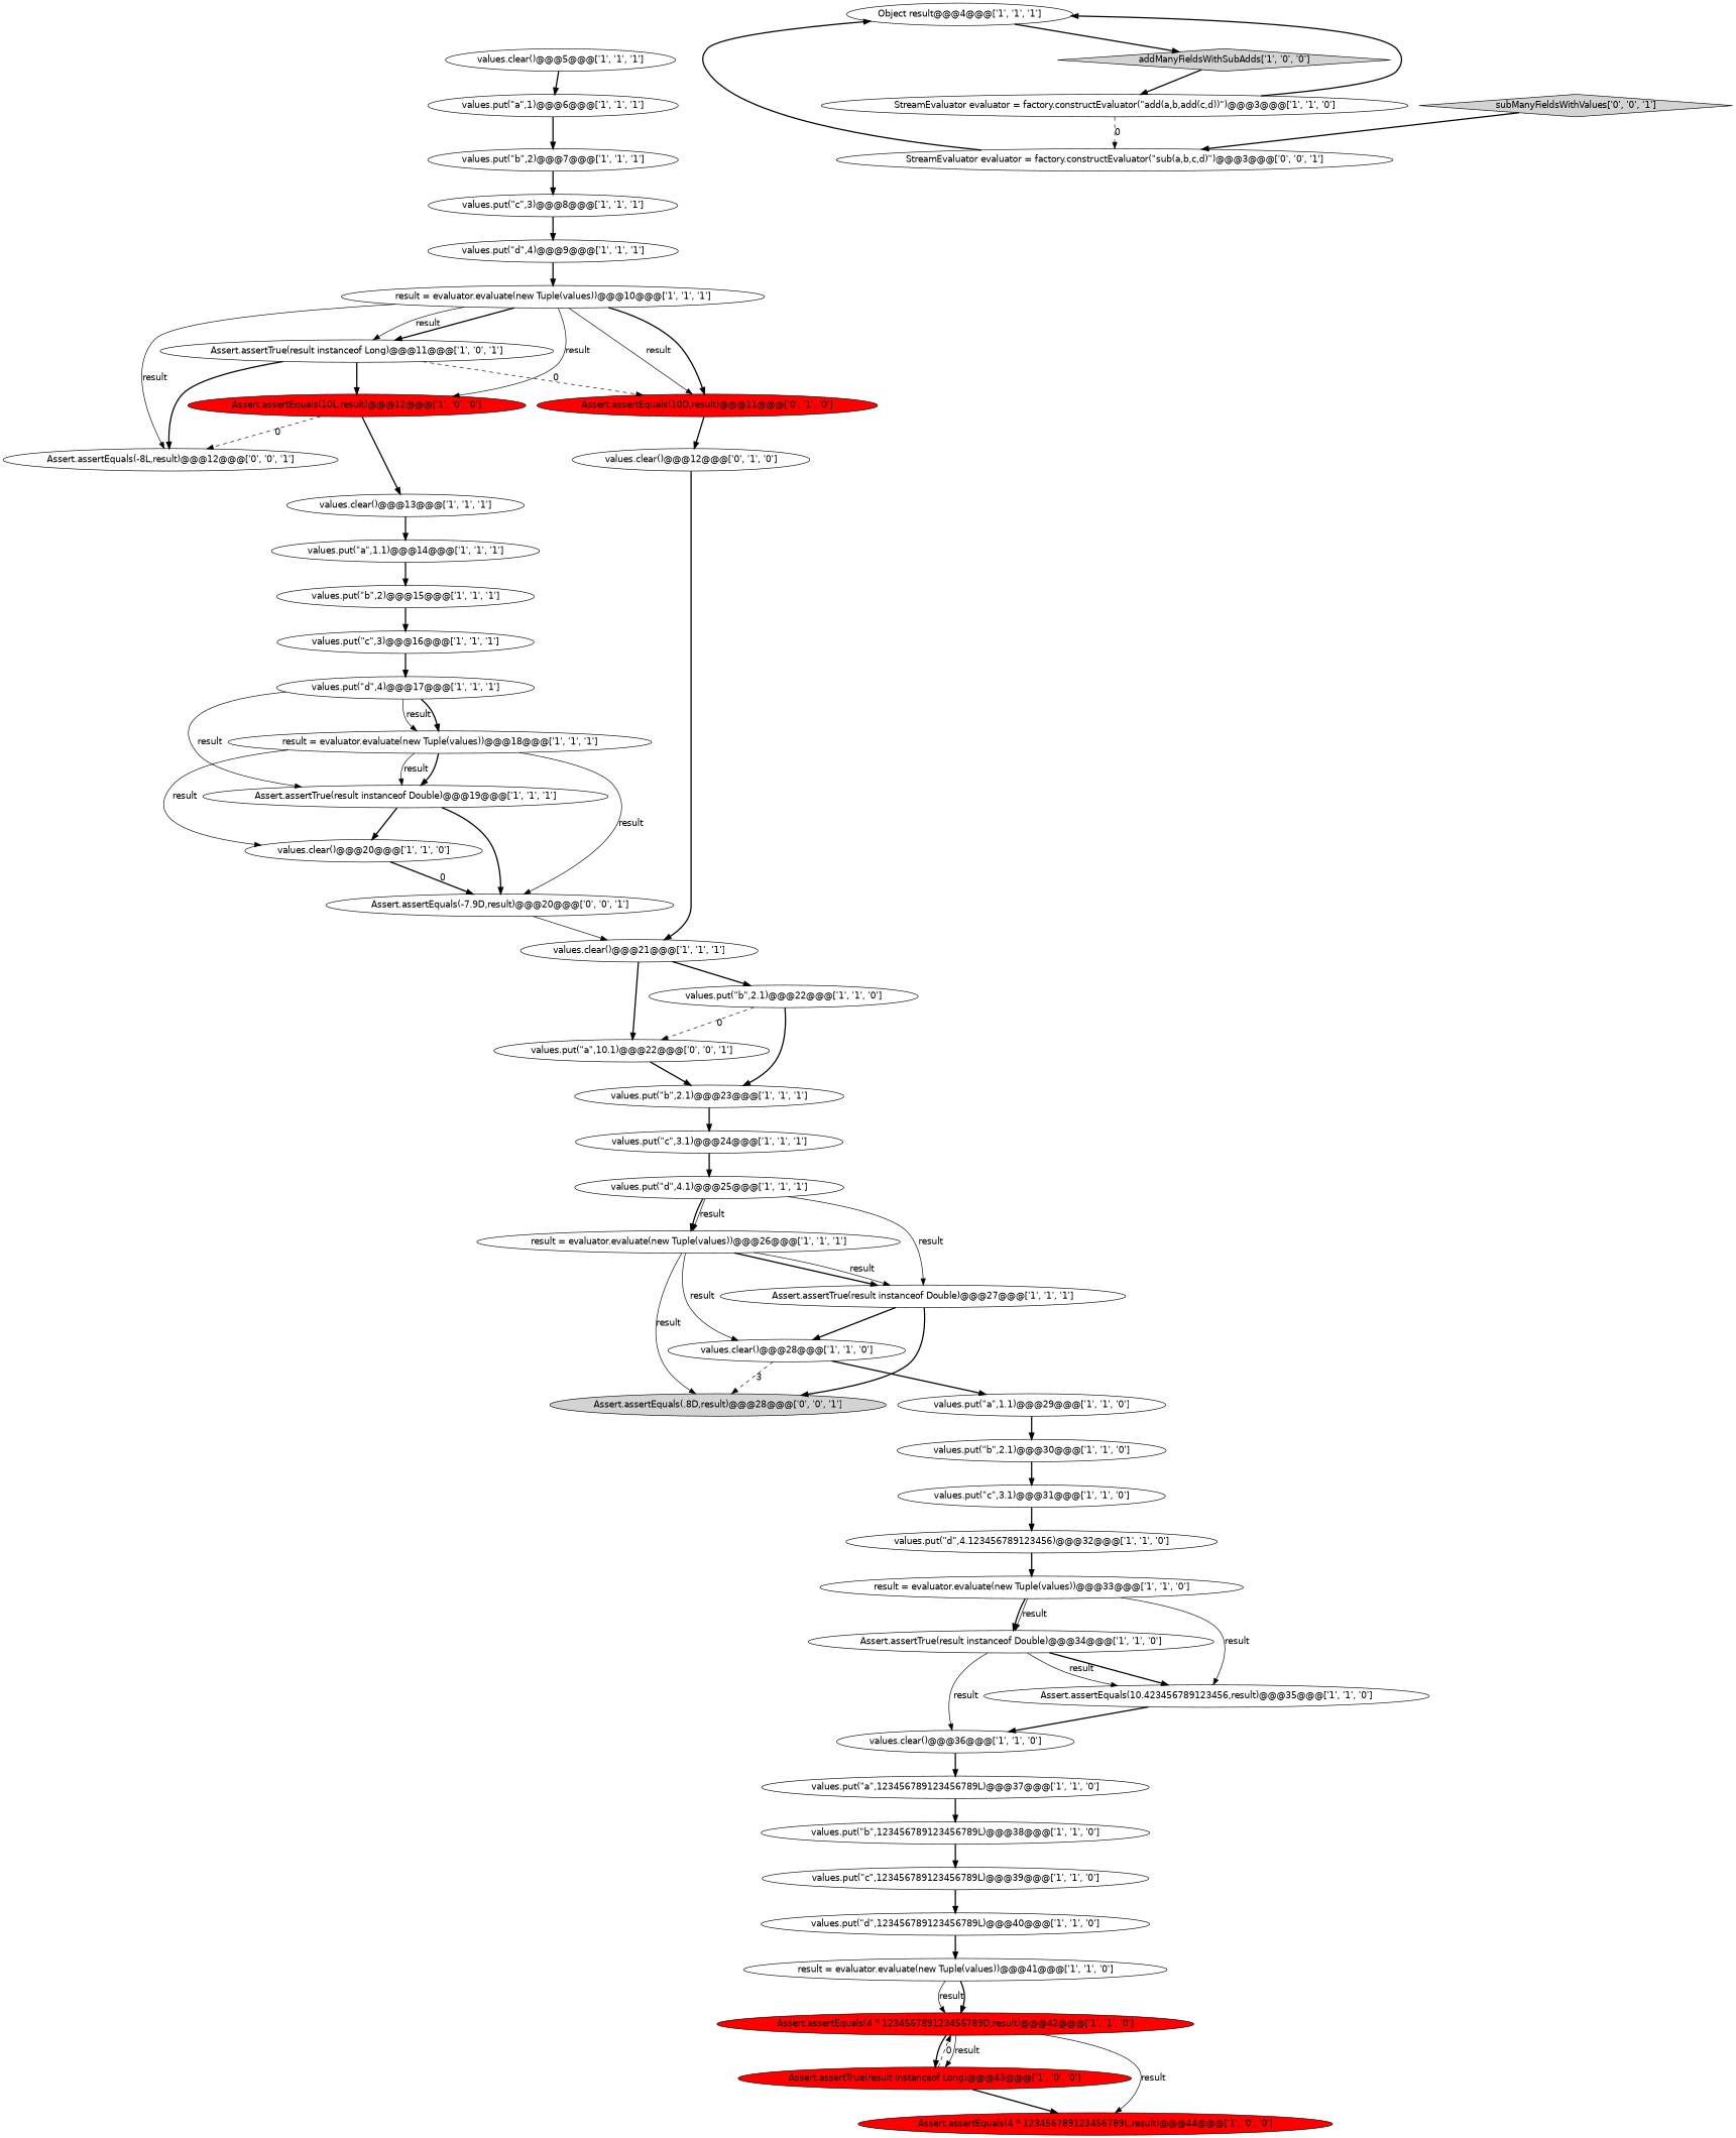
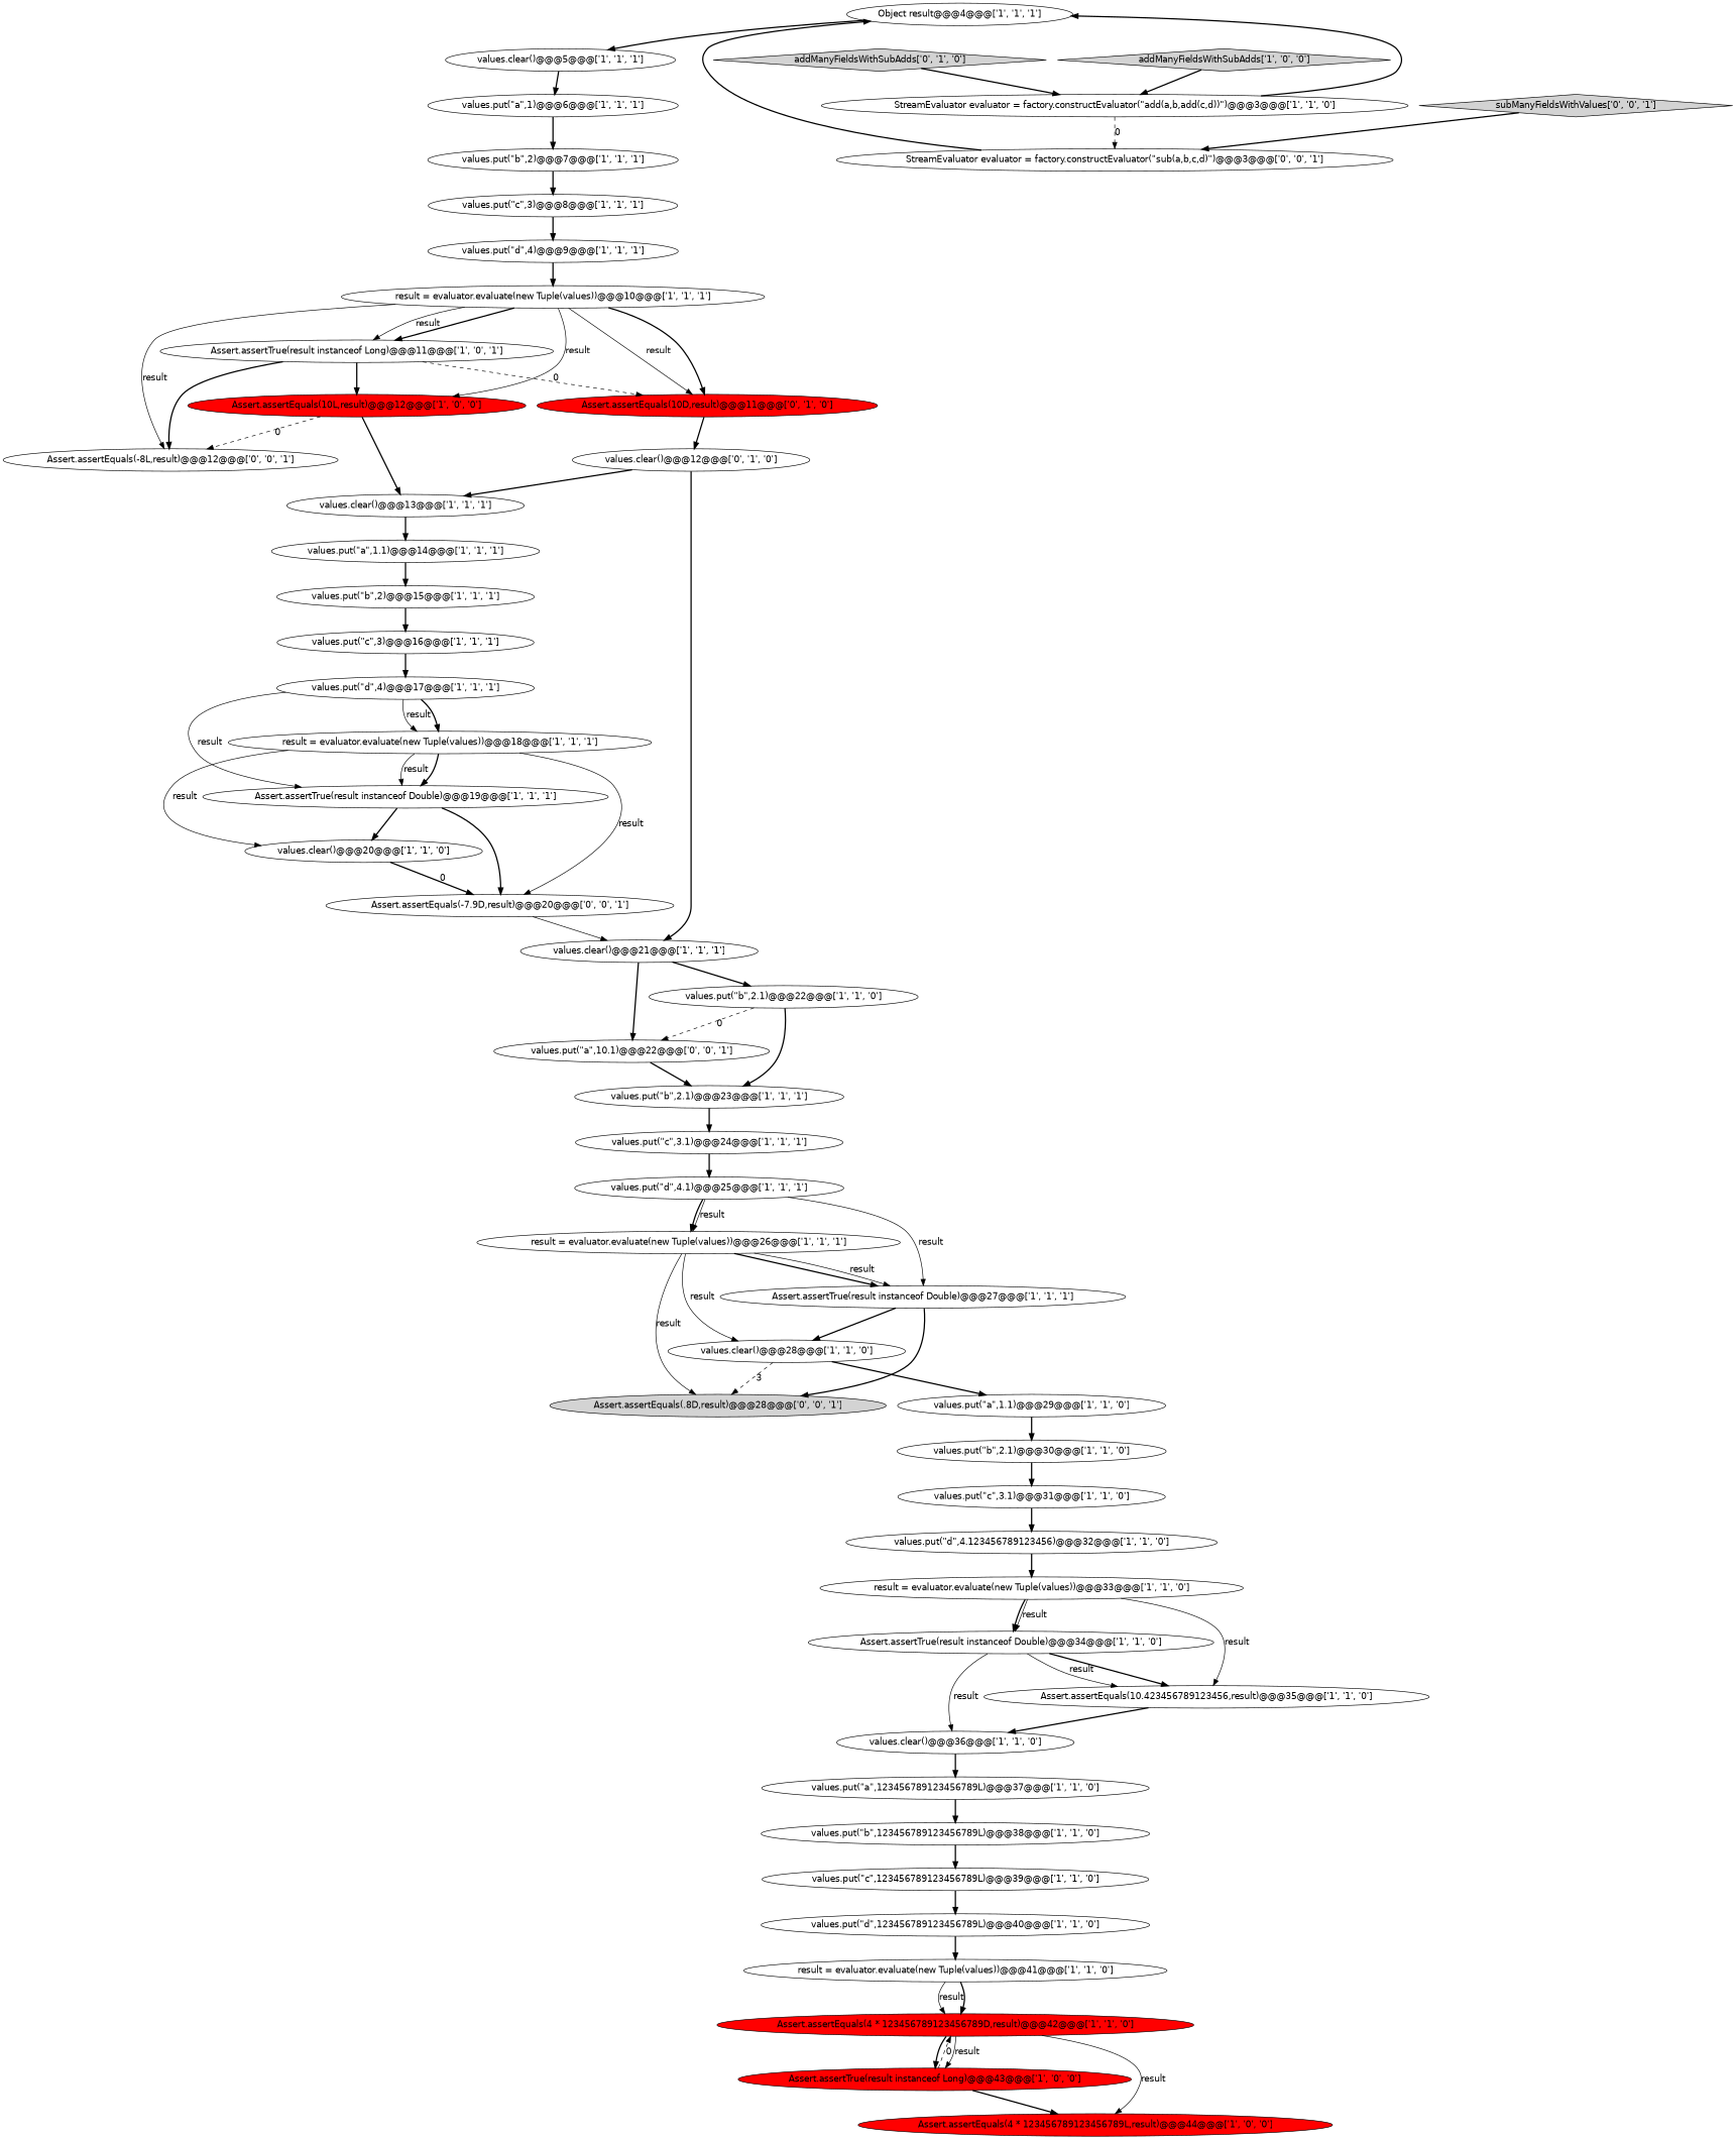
  digraph {
    fontname="DejaVu Sans"
    node [fillcolor=white fontname="DejaVu Sans" shape=ellipse style=filled]
    edge [fontname="DejaVu Sans" style=bold]
    n1 [label="Assert.assertTrue(result instanceof Long)@@@11@@@['1', '0', '1']"]
    n2 [fillcolor=red label="Assert.assertEquals(10D,result)@@@11@@@['0', '1', '0']"]
    n3 [fillcolor=red label="Assert.assertEquals(10L,result)@@@12@@@['1', '0', '0']"]
    n4 [label="Assert.assertEquals(-8L,result)@@@12@@@['0', '0', '1']"]
    n5 [label="values.clear()@@@12@@@['0', '1', '0']"]
    n6 [label="values.clear()@@@13@@@['1', '1', '1']"]
    n7 [label="values.put(\"a\",123456789123456789L)@@@37@@@['1', '1', '0']"]
    n8 [label="values.put(\"b\",123456789123456789L)@@@38@@@['1', '1', '0']"]
    n9 [label="values.put(\"c\",123456789123456789L)@@@39@@@['1', '1', '0']"]
    n10 [label="StreamEvaluator evaluator = factory.constructEvaluator(\"sub(a,b,c,d)\")@@@3@@@['0', '0', '1']"]
    n11 [label="Object result@@@4@@@['1', '1', '1']"]
    n12 [label="values.clear()@@@5@@@['1', '1', '1']"]
    n13 [label="Assert.assertTrue(result instanceof Double)@@@19@@@['1', '1', '1']"]
    n14 [label="values.clear()@@@20@@@['1', '1', '0']"]
    n15 [label="Assert.assertEquals(-7.9D,result)@@@20@@@['0', '0', '1']"]
    n16 [label="values.clear()@@@21@@@['1', '1', '1']"]
    n17 [label="result = evaluator.evaluate(new Tuple(values))@@@26@@@['1', '1', '1']"]
    n18 [fillcolor=lightgray label="Assert.assertEquals(.8D,result)@@@28@@@['0', '0', '1']"]
    n19 [label="Assert.assertTrue(result instanceof Double)@@@27@@@['1', '1', '1']"]
    n20 [label="values.clear()@@@28@@@['1', '1', '0']"]
    n21 [label="values.put(\"a\",1.1)@@@29@@@['1', '1', '0']"]
    n22 [label="values.put(\"c\",3)@@@16@@@['1', '1', '1']"]
    n23 [label="values.put(\"d\",4)@@@17@@@['1', '1', '1']"]
    n24 [label="result = evaluator.evaluate(new Tuple(values))@@@18@@@['1', '1', '1']"]
    n25 [label="values.put(\"b\",2)@@@7@@@['1', '1', '1']"]
    n26 [label="values.put(\"c\",3)@@@8@@@['1', '1', '1']"]
    n27 [label="values.put(\"d\",4)@@@9@@@['1', '1', '1']"]
    n28 [label="values.put(\"a\",10.1)@@@22@@@['0', '0', '1']"]
    n29 [label="values.put(\"b\",2.1)@@@22@@@['1', '1', '0']"]
    n30 [label="values.put(\"d\",123456789123456789L)@@@40@@@['1', '1', '0']"]
    n31 [label="values.put(\"a\",1.1)@@@14@@@['1', '1', '1']"]
    n32 [label="result = evaluator.evaluate(new Tuple(values))@@@10@@@['1', '1', '1']"]
    n33 [fillcolor=red label="Assert.assertTrue(result instanceof Long)@@@43@@@['1', '0', '0']"]
    n34 [fillcolor=red label="Assert.assertEquals(4 * 123456789123456789D,result)@@@42@@@['1', '1', '0']"]
    n35 [fillcolor=red label="Assert.assertEquals(4 * 123456789123456789L,result)@@@44@@@['1', '0', '0']"]
    n36 [label="values.put(\"b\",2)@@@15@@@['1', '1', '1']"]
    n37 [label="values.put(\"c\",3.1)@@@24@@@['1', '1', '1']"]
    n38 [label="values.put(\"d\",4.1)@@@25@@@['1', '1', '1']"]
    n39 [label="values.put(\"b\",2.1)@@@30@@@['1', '1', '0']"]
    n40 [label="values.put(\"c\",3.1)@@@31@@@['1', '1', '0']"]
    n41 [label="result = evaluator.evaluate(new Tuple(values))@@@41@@@['1', '1', '0']"]
    n42 [label="values.put(\"b\",2.1)@@@23@@@['1', '1', '1']"]
    n43 [label="result = evaluator.evaluate(new Tuple(values))@@@33@@@['1', '1', '0']"]
    n44 [label="Assert.assertEquals(10.423456789123456,result)@@@35@@@['1', '1', '0']"]
    n45 [label="Assert.assertTrue(result instanceof Double)@@@34@@@['1', '1', '0']"]
    n46 [label="values.clear()@@@36@@@['1', '1', '0']"]
    n47 [label="StreamEvaluator evaluator = factory.constructEvaluator(\"add(a,b,add(c,d))\")@@@3@@@['1', '1', '0']"]
+   n48 [fillcolor=lightgray label="addManyFieldsWithSubAdds['0', '1', '0']" shape=diamond]
    n49 [label="values.put(\"d\",4.123456789123456)@@@32@@@['1', '1', '0']"]
    n50 [label="values.put(\"a\",1)@@@6@@@['1', '1', '1']"]
    n51 [fillcolor=lightgray label="subManyFieldsWithValues['0', '0', '1']" shape=diamond]
    n52 [fillcolor=lightgray label="addManyFieldsWithSubAdds['1', '0', '0']" shape=diamond]
    n1 -> n2 [label=0 style=dashed]
    n1 -> n3
    n1 -> n4
    n2 -> n5
    n3 -> n4 [label=0 style=dashed]
    n3 -> n6
+   n5 -> n6
    n5 -> n16
    n6 -> n31
    n7 -> n8
    n8 -> n9
    n9 -> n30
    n10 -> n11
-   n11 -> n52
+   n11 -> n12
    n12 -> n50
    n13 -> n14
    n13 -> n15
    n14 -> n15 [label=0]
    n15 -> n16 [style=solid]
    n16 -> n28
    n16 -> n29
    n17 -> n18 [label=result style=solid]
    n17 -> n19
    n17 -> n19 [label=result style=solid]
    n17 -> n20 [label=result style=solid]
    n19 -> n18
    n19 -> n20
    n20 -> n18 [label=3 style=dashed]
    n20 -> n21
    n21 -> n39
    n22 -> n23
    n23 -> n13 [label=result style=solid]
    n23 -> n24 [label=result style=solid]
    n23 -> n24
    n24 -> n13
    n24 -> n13 [label=result style=solid]
    n24 -> n14 [label=result style=solid]
    n24 -> n15 [label=result style=solid]
    n25 -> n26
    n26 -> n27
    n27 -> n32
    n28 -> n42
    n29 -> n28 [label=0 style=dashed]
    n29 -> n42
    n30 -> n41
    n31 -> n36
    n32 -> n1
    n32 -> n1 [label=result style=solid]
    n32 -> n2 [label=result style=solid]
    n32 -> n2
    n32 -> n3 [label=result style=solid]
    n32 -> n4 [label=result style=solid]
    n33 -> n34 [label=0 style=dashed]
    n33 -> n35
    n34 -> n33 [label=result style=solid]
    n34 -> n33
    n34 -> n35 [label=result style=solid]
    n36 -> n22
    n37 -> n38
    n38 -> n17
    n38 -> n17 [label=result style=solid]
    n38 -> n19 [label=result style=solid]
    n39 -> n40
    n40 -> n49
    n41 -> n34 [label=result style=solid]
    n41 -> n34
    n42 -> n37
    n43 -> n44 [label=result style=solid]
    n43 -> n45 [label=result style=solid]
    n43 -> n45
    n44 -> n46
    n45 -> n44
    n45 -> n44 [label=result style=solid]
    n45 -> n46 [label=result style=solid]
    n46 -> n7
    n47 -> n10 [label=0 style=dashed]
    n47 -> n11
+   n48 -> n47
    n49 -> n43
    n50 -> n25
    n51 -> n10
    n52 -> n47
  }
